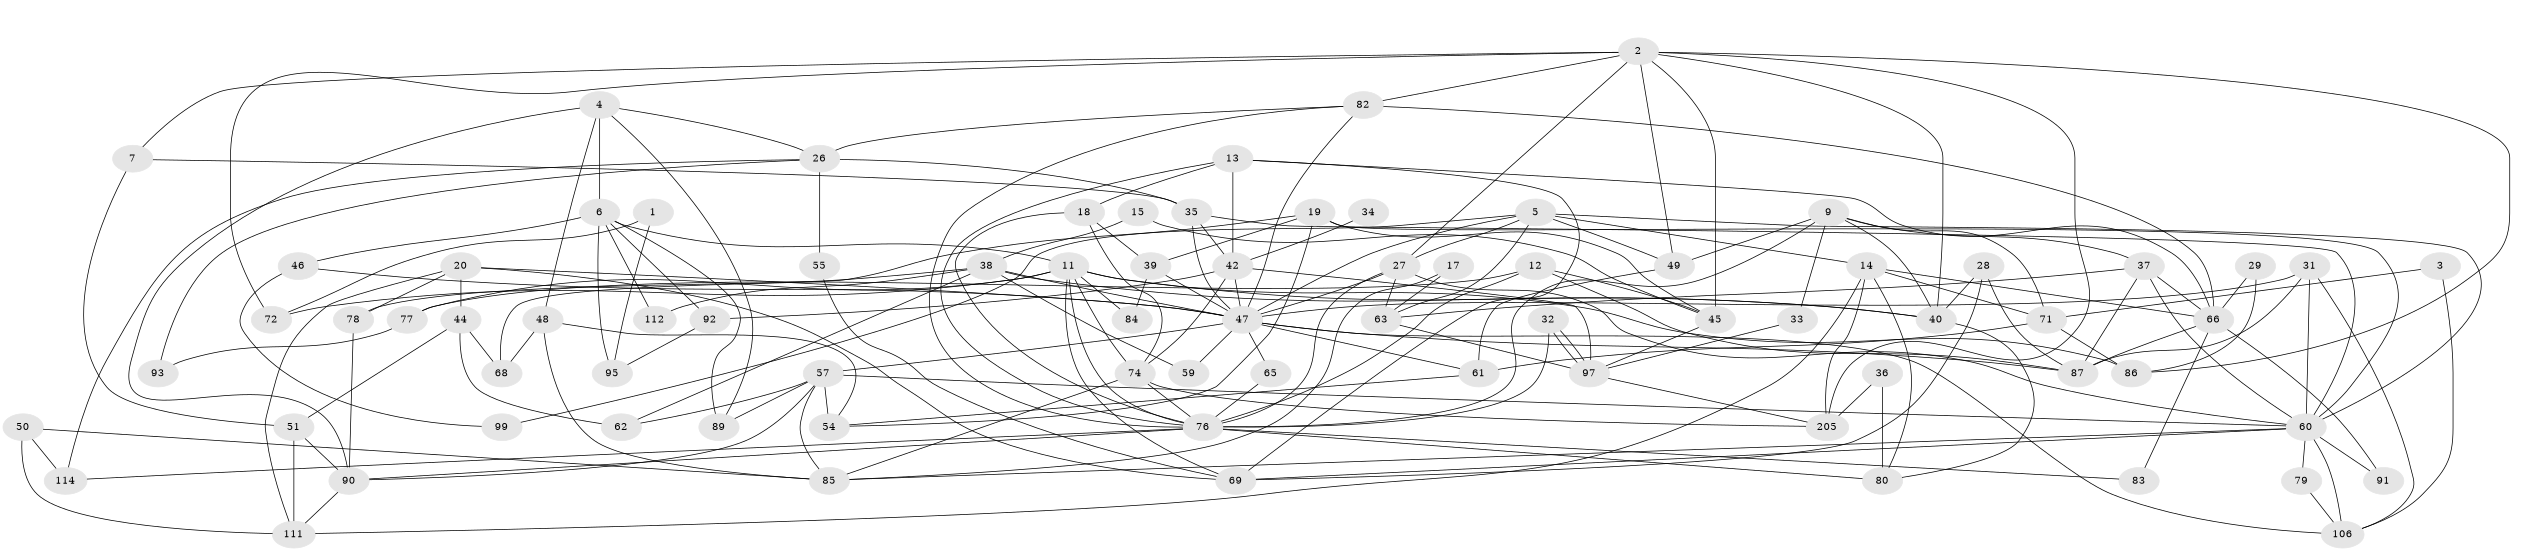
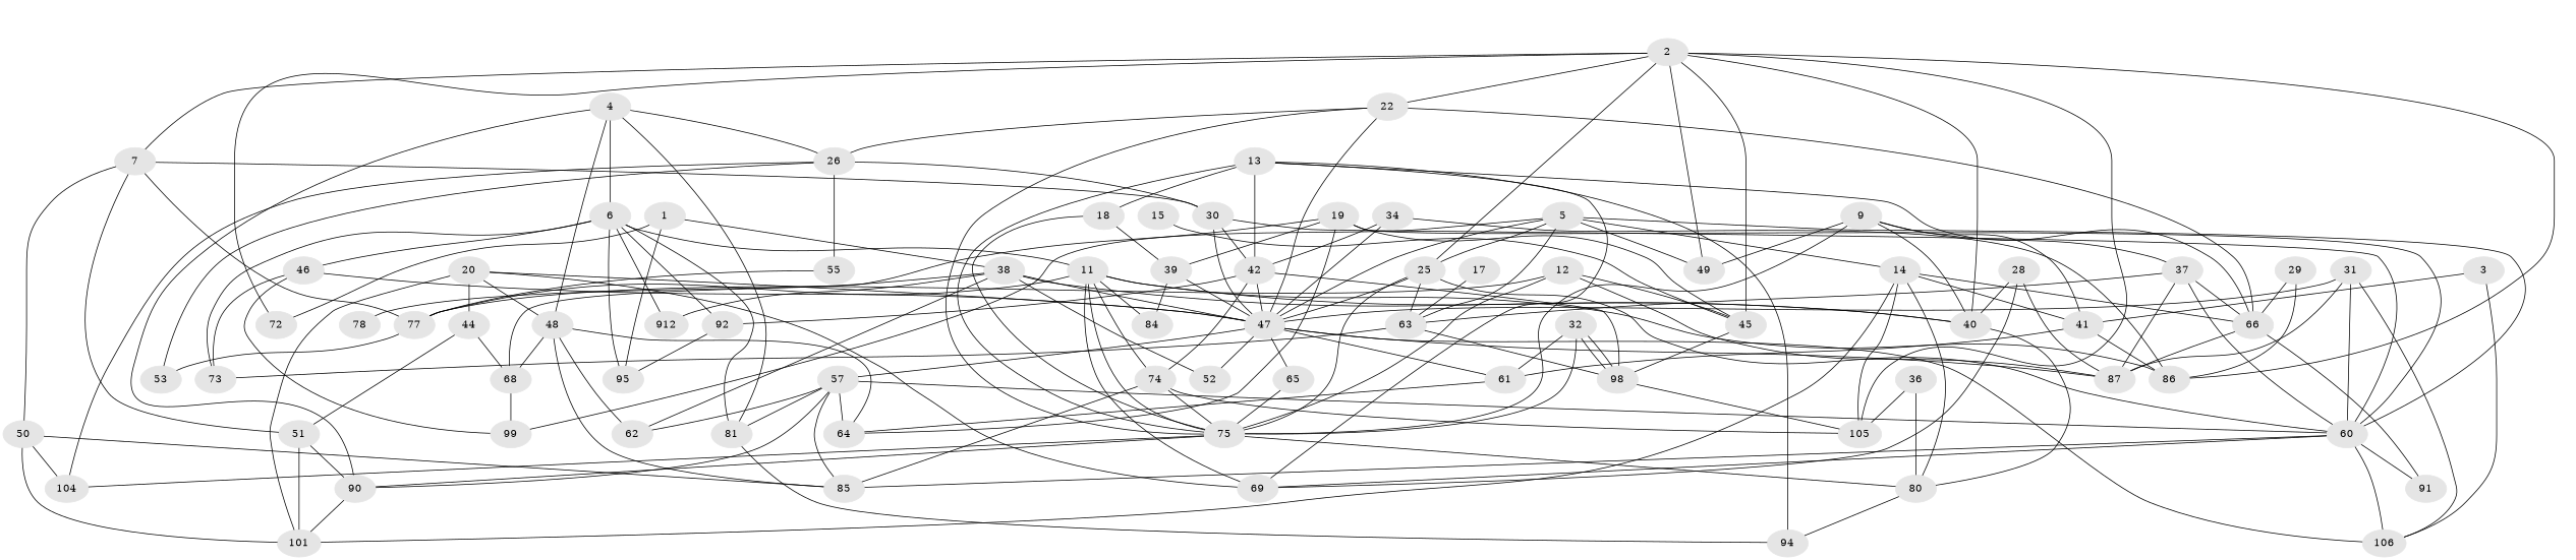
  graph {
    node [color=gray90 style=filled]
    1
    72
    95
    2 [super="+76"]
    7 [super="+16"]
-   22 [super="+29" label=82]
-   27
+   22 [super="+29"]
+   27 [label=25]
    40 [super="+54"]
    45
    49
    86
-   105 [label=205]
-   30 [label=35]
+   105
+   30
    50
    51
    77
    26 [super="+53"]
    47 [super="+109+82"]
-   75 [super="+96+103" label=76]
+   75 [super="+96+103"]
    66 [super="+67"]
    60 [super="+70"]
    63
    80
-   98 [label=97]
+   98
    3
-   41 [label=71]
+   41
    106
    61
    4 [super="+21"]
    6 [super="+114+97"]
    48 [super="+116"]
-   81 [label=89]
+   81
    90
    11 [super="+24+52+23"]
    46
+   73
    92
-   112
+   112 [label=912]
    55
-   93
-   104 [label=114]
+   93 [label=53]
+   104
    85
-   64 [label=54]
+   64
    68
-   101 [super="+110" label=111]
+   94
+   101 [super="+110"]
    5 [super="+56+8"]
    14 [super="+58"]
    99
    87 [super="+100"]
-   59
+   59 [label=52]
    57 [super="+107"]
    65
    69 [super="+108"]
-   79
    91
    74
    84
    42 [super="+115"]
    9 [super="+10"]
-   33
    37
-   83
    12
    13 [super="+35"]
    18
    39
    38 [super="+113"]
    62
    78
    15
    17
    19 [super="+88"]
    20 [super="+71"]
    44
    n76 [label=29]
    28 [super="+89"]
    31
    32 [super="+43"]
    34
    36
    1 -- 72
    1 -- 95
    2 -- 72
    2 -- 7
    2 -- 22 [weight=2]
    2 -- 27
    2 -- 40
    2 -- 45
    2 -- 49
    2 -- 86
    2 -- 105
    7 -- 30
+   7 -- 50
    7 -- 51
+   7 -- 77
    22 -- 26
    22 -- 47
    22 -- 75
    22 -- 66
    27 -- 47
    27 -- 75
    27 -- 60
    27 -- 63
    40 -- 80
    45 -- 98
    30 -- 47
    30 -- 60
    30 -- 42
    50 -- 104
    50 -- 85
    50 -- 101
    51 -- 90
    51 -- 101
    77 -- 93
    26 -- 30
    26 -- 55
    26 -- 93
    26 -- 104
    47 -- 106
    47 -- 61
    47 -- 87
    47 -- 59
    47 -- 57
    47 -- 65
    75 -- 80
    75 -- 90
    75 -- 104
-   75 -- 83
    66 -- 87
    66 -- 91
-   66 -- 83
    60 -- 106
    60 -- 85
    60 -- 69
-   60 -- 79
    60 -- 91
    63 -- 98
+   63 -- 73
+   80 -- 94
    98 -- 105
    3 -- 41
    3 -- 106
    41 -- 86
    41 -- 61
    61 -- 64
    4 -- 26
    4 -- 6
    4 -- 48
    4 -- 81
    4 -- 90
    6 -- 95
    6 -- 81
    6 -- 11
    6 -- 46
+   6 -- 73
    6 -- 92
    6 -- 112
    48 -- 85
    48 -- 64
    48 -- 68
+   81 -- 94
    90 -- 101
-   11 -- 72
    11 -- 40 [weight=2]
    11 -- 86
    11 -- 77
    11 -- 75
    11 -- 69
    11 -- 74
    11 -- 84
    46 -- 47
+   46 -- 73
    46 -- 99
    92 -- 95
-   55 -- 69
+   55 -- 77
+   68 -- 99
    5 -- 27
    5 -- 49
    5 -- 47
    5 -- 60
    5 -- 63
    5 -- 14
    5 -- 99
    14 -- 105
    14 -- 66
    14 -- 80
    14 -- 41
    14 -- 101
    57 -- 60
    57 -- 81
    57 -- 90
    57 -- 85
    57 -- 64
    57 -- 62
    65 -- 75
-   79 -- 106
    74 -- 105
    74 -- 75
    74 -- 85
    42 -- 47
    42 -- 98
    42 -- 92
    42 -- 74
    9 -- 40
    9 -- 49
    9 -- 75
    9 -- 41
-   9 -- 33
    9 -- 37
-   33 -- 98
    37 -- 66
    37 -- 60
    37 -- 63
    37 -- 87
    12 -- 45
    12 -- 77
    12 -- 75
    12 -- 87
    13 -- 75
    13 -- 66
+   13 -- 94
    13 -- 69
    13 -- 42
    13 -- 18
    18 -- 75
-   18 -- 74
    18 -- 39
    39 -- 47
    39 -- 84
    38 -- 40
    38 -- 47
    38 -- 112
    38 -- 59
    38 -- 62
    38 -- 78
-   78 -- 90
    15 -- 45
-   15 -- 38
+   1 -- 38
    17 -- 63
-   17 -- 85
    19 -- 45
    19 -- 60
    19 -- 64
    19 -- 68
    19 -- 39
    20 -- 47
-   20 -- 78
+   20 -- 48
    20 -- 101
    20 -- 69
    20 -- 44
    44 -- 51
    44 -- 68
-   44 -- 62
+   48 -- 62
    n76 -- 86
    n76 -- 66
    28 -- 40
    28 -- 87
    28 -- 69
    31 -- 47
    31 -- 60
    31 -- 106
    31 -- 87
    32 -- 75
    32 -- 98
    32 -- 98
-   49 -- 61
+   32 -- 61
+   34 -- 86
+   34 -- 47
    34 -- 42
    36 -- 105
    36 -- 80
  }
